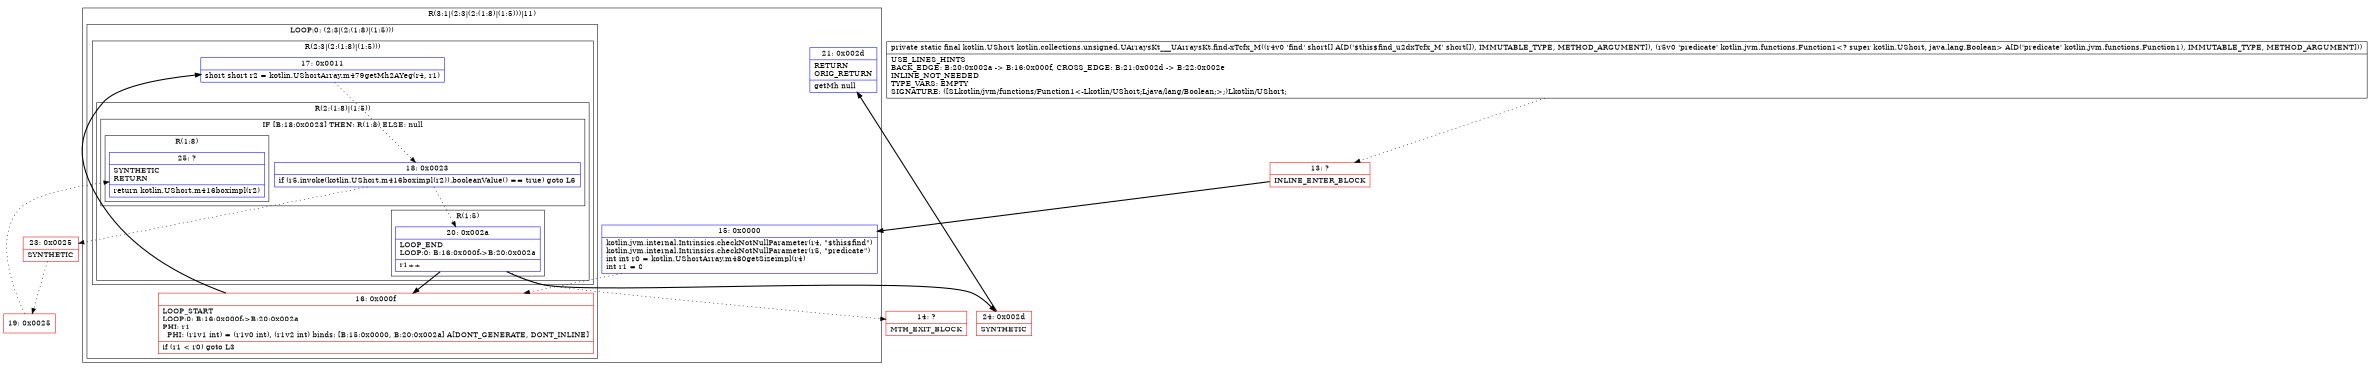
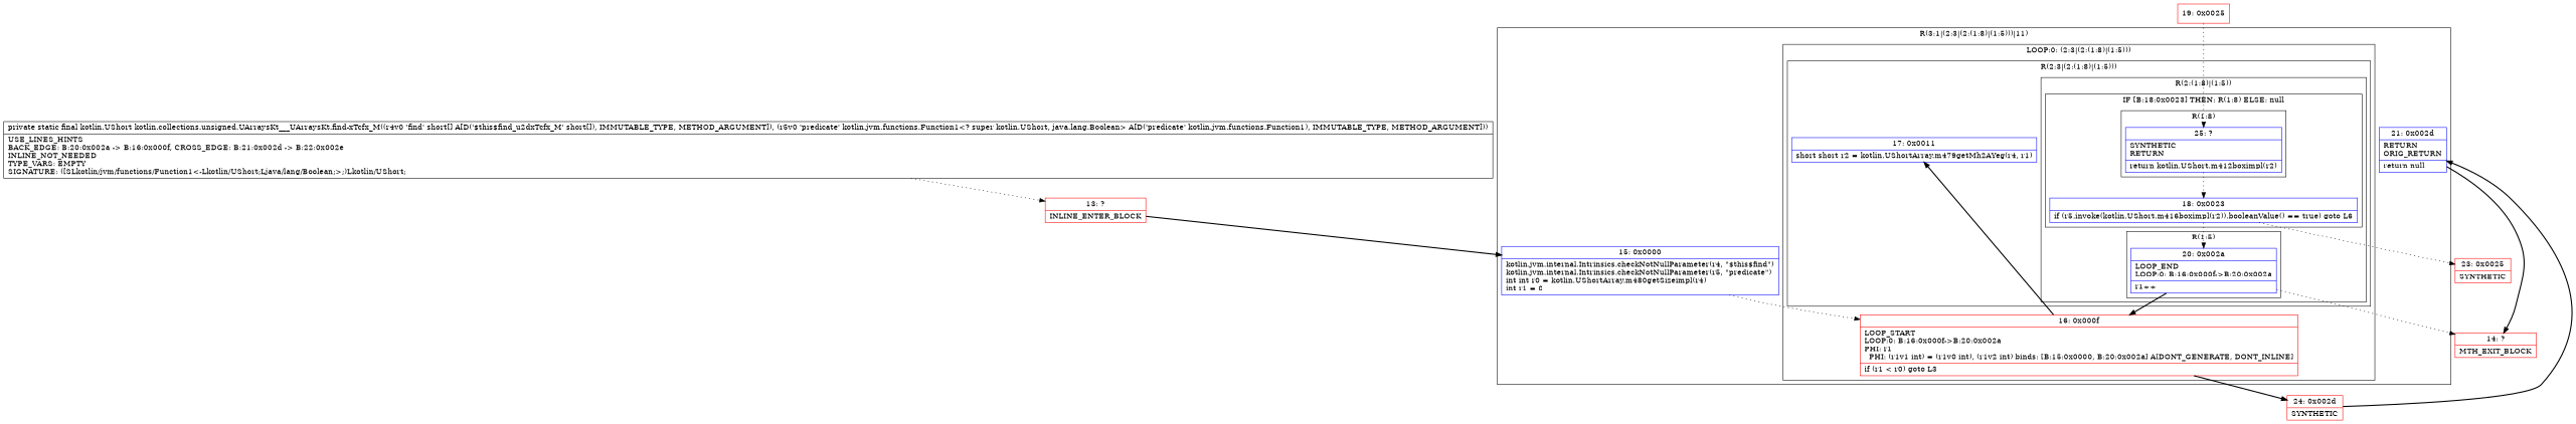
  digraph {
    node [color=blue shape=record]
    edge [style=dotted]
-   n1 [label="{25\:\ ?|SYNTHETIC\lRETURN\l|return kotlin.UShort.m416boximpl(r2)\l}"]
+   n1 [label="{25\:\ ?|SYNTHETIC\lRETURN\l|return kotlin.UShort.m412boximpl(r2)\l}"]
    n2 [label="{18\:\ 0x0023|if (r5.invoke(kotlin.UShort.m416boximpl(r2)).booleanValue() == true) goto L6\l}"]
    n3 [label="{20\:\ 0x002a|LOOP_END\lLOOP:0: B:16:0x000f\-\>B:20:0x002a\l|r1++\l}"]
    n4 [label="{17\:\ 0x0011|short short r2 = kotlin.UShortArray.m479getMh2AYeg(r4, r1)\l}"]
    n5 [color=red label="{16\:\ 0x000f|LOOP_START\lLOOP:0: B:16:0x000f\-\>B:20:0x002a\lPHI: r1 \l  PHI: (r1v1 int) = (r1v0 int), (r1v2 int) binds: [B:15:0x0000, B:20:0x002a] A[DONT_GENERATE, DONT_INLINE]\l|if (r1 \< r0) goto L3\l}"]
    n6 [label="{15\:\ 0x0000|kotlin.jvm.internal.Intrinsics.checkNotNullParameter(r4, \"$this$find\")\lkotlin.jvm.internal.Intrinsics.checkNotNullParameter(r5, \"predicate\")\lint int r0 = kotlin.UShortArray.m480getSizeimpl(r4)\lint r1 = 0\l}"]
-   n7 [label="{21\:\ 0x002d|RETURN\lORIG_RETURN\l|getMh null\l}"]
+   n7 [label="{21\:\ 0x002d|RETURN\lORIG_RETURN\l|return null\l}"]
    n8 [color=red label="{23\:\ 0x0025|SYNTHETIC\l}"]
    n9 [color=red label="{14\:\ ?|MTH_EXIT_BLOCK\l}"]
    n10 [color=red label="{24\:\ 0x002d|SYNTHETIC\l}"]
    n11 [color=red label="{19\:\ 0x0025}"]
    n12 [color=red label="{13\:\ ?|INLINE_ENTER_BLOCK\l}"]
    n13 [label="{private static final kotlin.UShort kotlin.collections.unsigned.UArraysKt___UArraysKt.find\-xTcfx_M((r4v0 'find' short[] A[D('$this$find_u2dxTcfx_M' short[]), IMMUTABLE_TYPE, METHOD_ARGUMENT]), (r5v0 'predicate' kotlin.jvm.functions.Function1\<? super kotlin.UShort, java.lang.Boolean\> A[D('predicate' kotlin.jvm.functions.Function1), IMMUTABLE_TYPE, METHOD_ARGUMENT]))  | USE_LINES_HINTS\lBACK_EDGE: B:20:0x002a \-\> B:16:0x000f, CROSS_EDGE: B:21:0x002d \-\> B:22:0x002e\lINLINE_NOT_NEEDED\lTYPE_VARS: EMPTY\lSIGNATURE: ([SLkotlin\/jvm\/functions\/Function1\<\-Lkotlin\/UShort;Ljava\/lang\/Boolean;\>;)Lkotlin\/UShort;\l}" color=""]
    subgraph cluster_1 {
      label="R(3:1|(2:3|(2:(1:8)|(1:5)))|11)"
      n6
      n7
      subgraph cluster_2 {
        label="LOOP:0: (2:3|(2:(1:8)|(1:5)))"
        n5
        subgraph cluster_3 {
          label="R(2:3|(2:(1:8)|(1:5)))"
          n4
          subgraph cluster_4 {
            label="R(2:(1:8)|(1:5))"
            subgraph cluster_5 {
              label="IF [B:18:0x0023] THEN: R(1:8) ELSE: null"
              n2
              subgraph cluster_6 {
                label="R(1:8)"
                n1
              }
            }
            subgraph cluster_7 {
              label="R(1:5)"
              n3
            }
          }
        }
      }
    }
    n2 -> n3
    n2 -> n8
    n3 -> n5 [style=bold]
    n3 -> n9
-   n4 -> n2
+   n1 -> n2
    n5 -> n4 [style=bold]
-   n3 -> n10 [style=bold]
+   n5 -> n10 [style=bold]
    n6 -> n5
-   n8 -> n11
+   n7 -> n9 [style=bold]
    n10 -> n7 [style=bold]
    n11 -> n1
    n12 -> n6 [style=bold]
    n13 -> n12
  }
